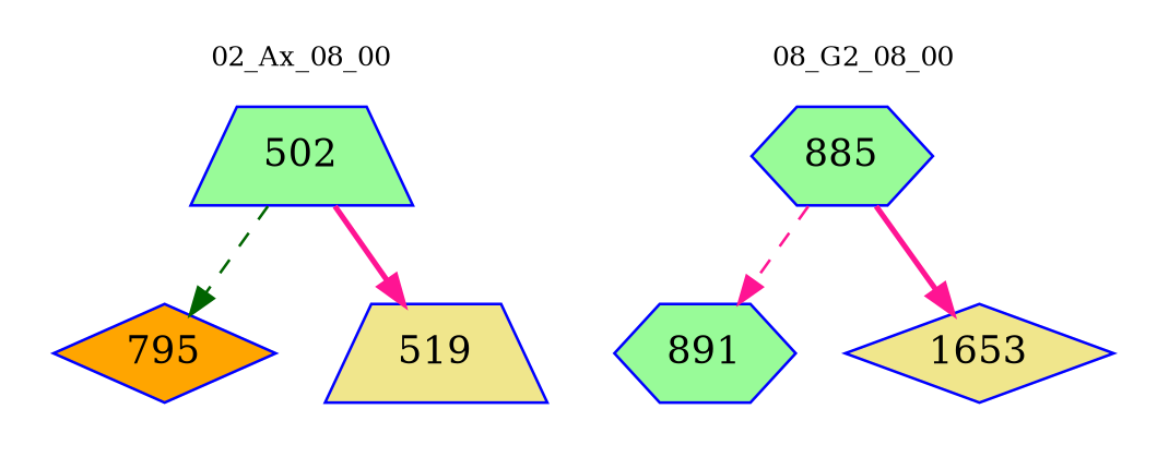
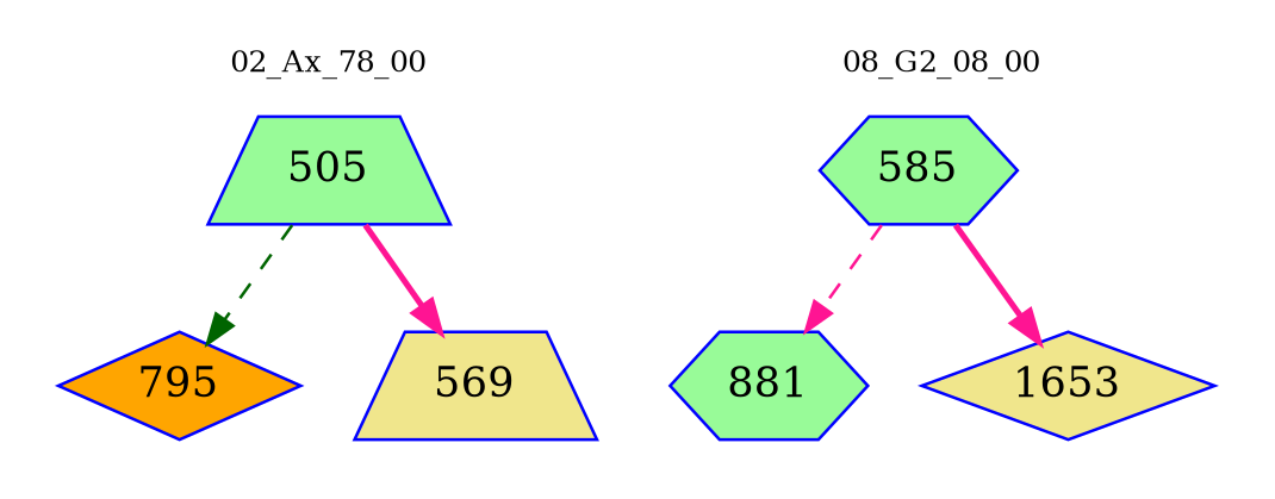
  digraph {
    node [color=blue fillcolor=palegreen shape=trapezium style=filled]
    edge [color=deeppink style=dashed]
-   n1 [label=502]
+   n1 [label=505]
    n2 [fillcolor=orange label=795 shape=diamond]
-   n3 [fillcolor=khaki label=519]
-   n4 [label=885 shape=hexagon]
-   n5 [label=891 shape=hexagon]
+   n3 [fillcolor=khaki label=569]
+   n4 [label=585 shape=hexagon]
+   n5 [label=881 shape=hexagon]
    n6 [fillcolor=khaki label=1653 shape=diamond]
    subgraph cluster_1 {
      color=white
      fontsize=10
-     label="02_Ax_08_00"
+     label="02_Ax_78_00"
      n1
      n2
      n3
    }
    subgraph cluster_2 {
      color=white
      fontsize=10
      label="08_G2_08_00"
      n4
      n5
      n6
    }
    n1 -> n2 [color=darkgreen]
    n1 -> n3 [style=bold]
    n4 -> n5
    n4 -> n6 [style=bold]
  }
